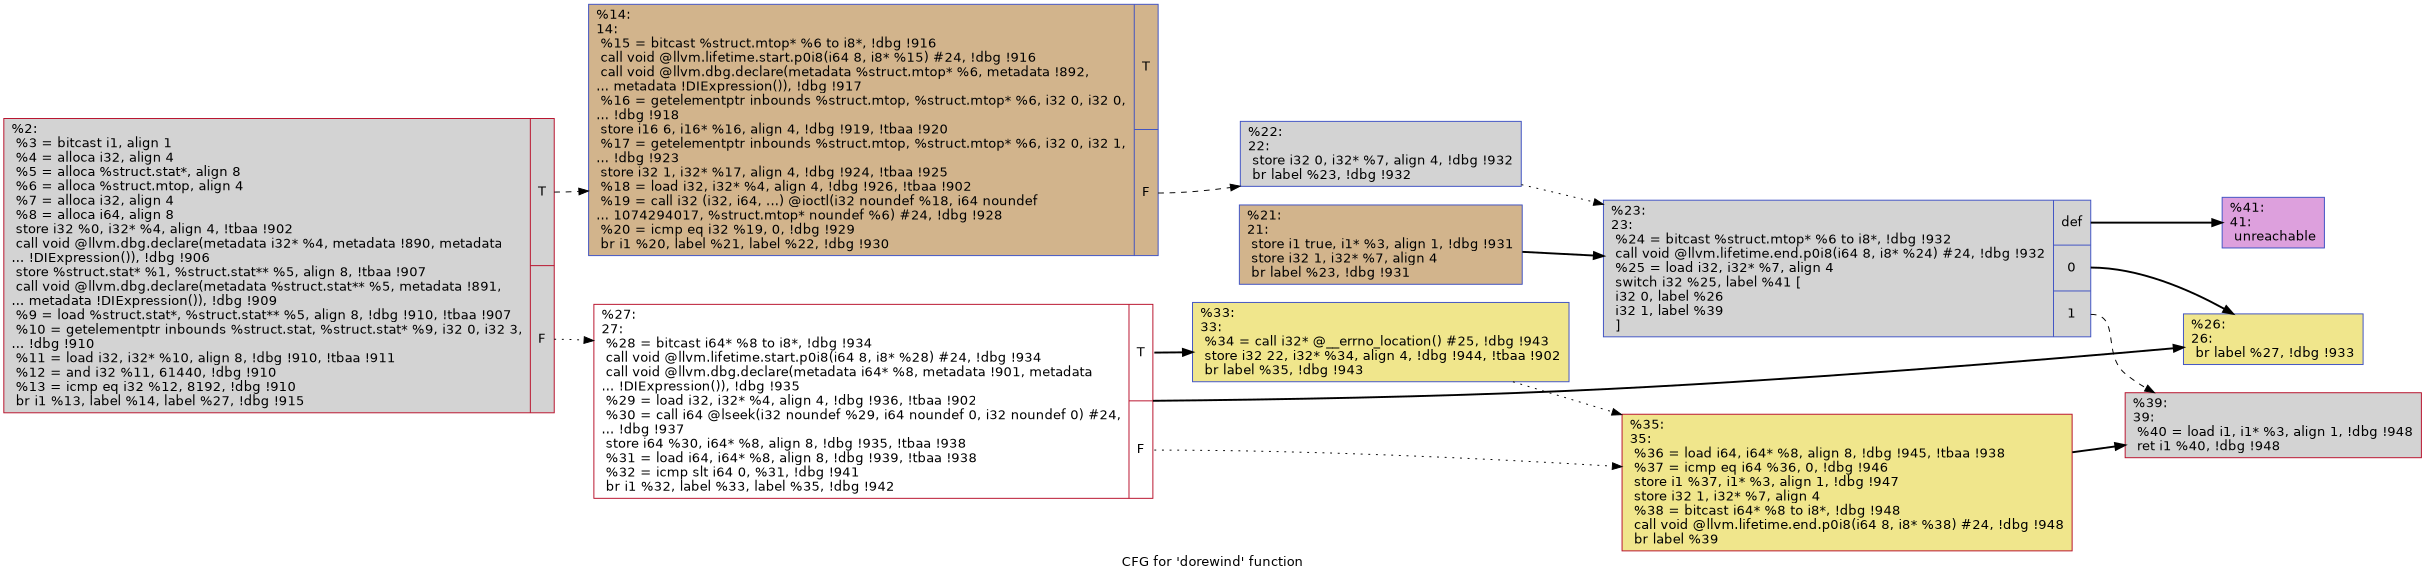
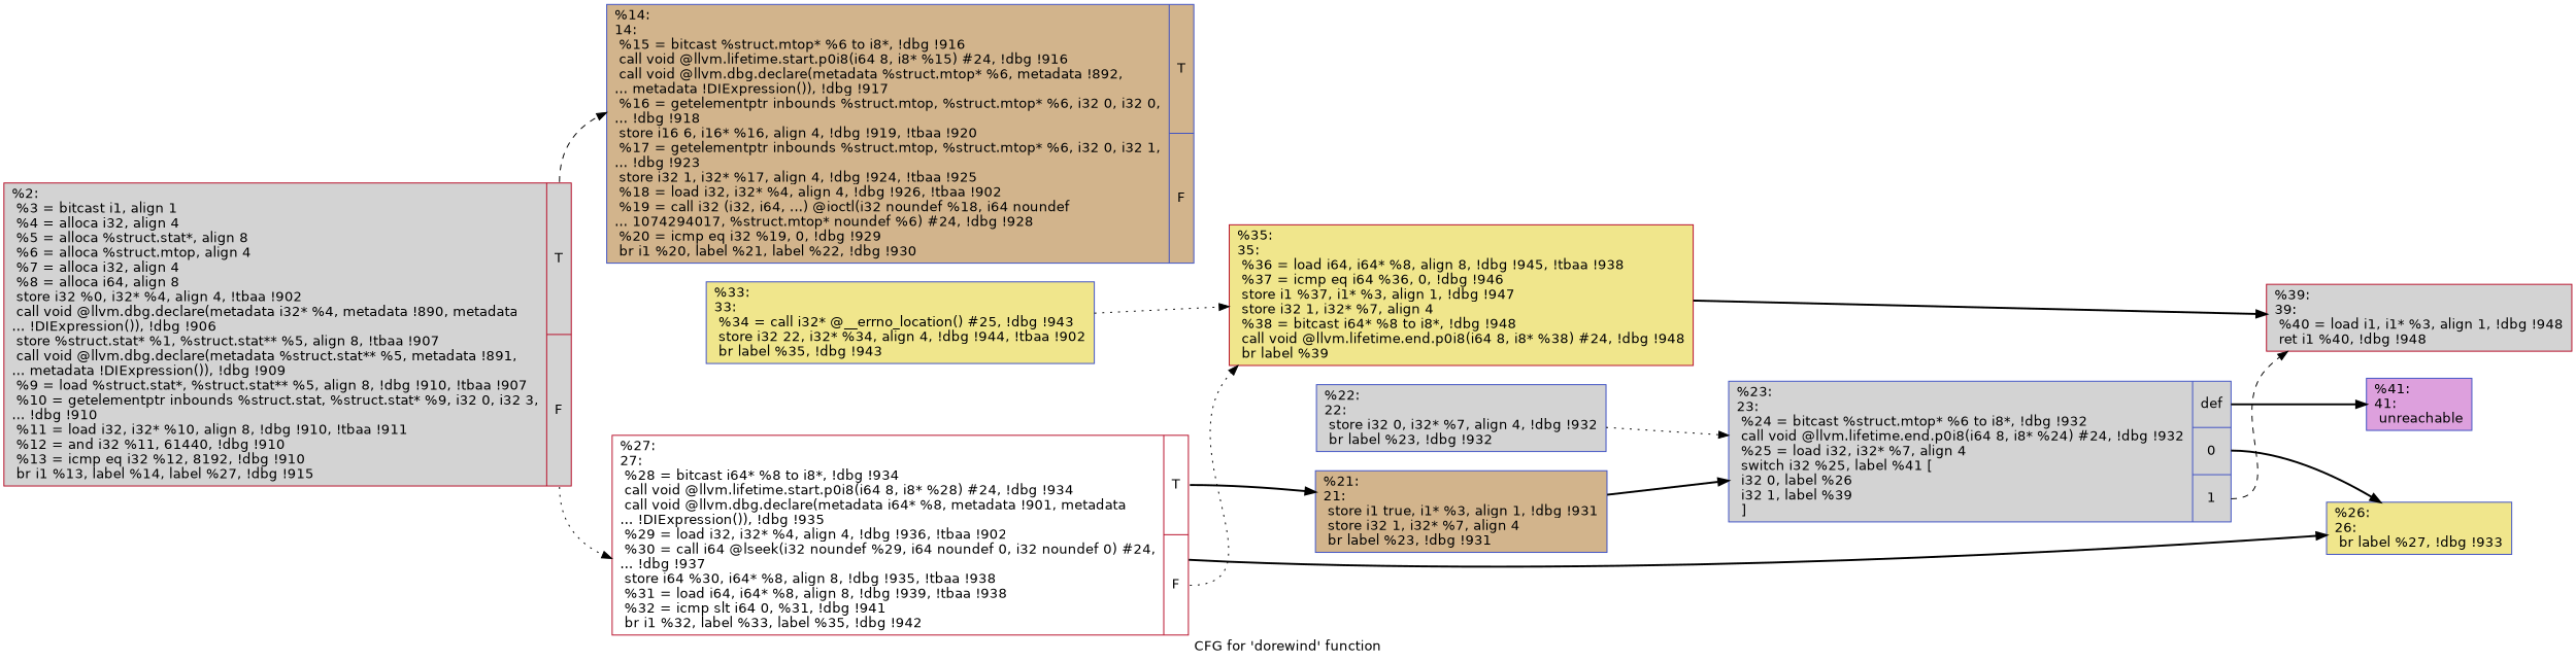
  digraph {
    fontname="DejaVu Sans"
    label="CFG for 'dorewind' function"
    rankdir=LR
    node [color="#3d50c3ff" fillcolor=lightgrey fontname="DejaVu Sans" shape=record style=filled]
    edge [fontname="DejaVu Sans" style=bold]
    n1 [color="#b70d28ff" label="{%2:\l  %3 = bitcast i1, align 1\l  %4 = alloca i32, align 4\l  %5 = alloca %struct.stat*, align 8\l  %6 = alloca %struct.mtop, align 4\l  %7 = alloca i32, align 4\l  %8 = alloca i64, align 8\l  store i32 %0, i32* %4, align 4, !tbaa !902\l  call void @llvm.dbg.declare(metadata i32* %4, metadata !890, metadata\l... !DIExpression()), !dbg !906\l  store %struct.stat* %1, %struct.stat** %5, align 8, !tbaa !907\l  call void @llvm.dbg.declare(metadata %struct.stat** %5, metadata !891,\l... metadata !DIExpression()), !dbg !909\l  %9 = load %struct.stat*, %struct.stat** %5, align 8, !dbg !910, !tbaa !907\l  %10 = getelementptr inbounds %struct.stat, %struct.stat* %9, i32 0, i32 3,\l... !dbg !910\l  %11 = load i32, i32* %10, align 8, !dbg !910, !tbaa !911\l  %12 = and i32 %11, 61440, !dbg !910\l  %13 = icmp eq i32 %12, 8192, !dbg !910\l  br i1 %13, label %14, label %27, !dbg !915\l|{<s0>T|<s1>F}}"]
    n2 [fillcolor=tan label="{%14:\l14:                                               \l  %15 = bitcast %struct.mtop* %6 to i8*, !dbg !916\l  call void @llvm.lifetime.start.p0i8(i64 8, i8* %15) #24, !dbg !916\l  call void @llvm.dbg.declare(metadata %struct.mtop* %6, metadata !892,\l... metadata !DIExpression()), !dbg !917\l  %16 = getelementptr inbounds %struct.mtop, %struct.mtop* %6, i32 0, i32 0,\l... !dbg !918\l  store i16 6, i16* %16, align 4, !dbg !919, !tbaa !920\l  %17 = getelementptr inbounds %struct.mtop, %struct.mtop* %6, i32 0, i32 1,\l... !dbg !923\l  store i32 1, i32* %17, align 4, !dbg !924, !tbaa !925\l  %18 = load i32, i32* %4, align 4, !dbg !926, !tbaa !902\l  %19 = call i32 (i32, i64, ...) @ioctl(i32 noundef %18, i64 noundef\l... 1074294017, %struct.mtop* noundef %6) #24, !dbg !928\l  %20 = icmp eq i32 %19, 0, !dbg !929\l  br i1 %20, label %21, label %22, !dbg !930\l|{<s0>T|<s1>F}}"]
    n3 [color="#b70d28ff" fillcolor=white label="{%27:\l27:                                               \l  %28 = bitcast i64* %8 to i8*, !dbg !934\l  call void @llvm.lifetime.start.p0i8(i64 8, i8* %28) #24, !dbg !934\l  call void @llvm.dbg.declare(metadata i64* %8, metadata !901, metadata\l... !DIExpression()), !dbg !935\l  %29 = load i32, i32* %4, align 4, !dbg !936, !tbaa !902\l  %30 = call i64 @lseek(i32 noundef %29, i64 noundef 0, i32 noundef 0) #24,\l... !dbg !937\l  store i64 %30, i64* %8, align 8, !dbg !935, !tbaa !938\l  %31 = load i64, i64* %8, align 8, !dbg !939, !tbaa !938\l  %32 = icmp slt i64 0, %31, !dbg !941\l  br i1 %32, label %33, label %35, !dbg !942\l|{<s0>T|<s1>F}}"]
    n4 [label="{%22:\l22:                                               \l  store i32 0, i32* %7, align 4, !dbg !932\l  br label %23, !dbg !932\l}"]
    n5 [fillcolor=khaki label="{%33:\l33:                                               \l  %34 = call i32* @__errno_location() #25, !dbg !943\l  store i32 22, i32* %34, align 4, !dbg !944, !tbaa !902\l  br label %35, !dbg !943\l}"]
    n6 [color="#b70d28ff" fillcolor=khaki label="{%35:\l35:                                               \l  %36 = load i64, i64* %8, align 8, !dbg !945, !tbaa !938\l  %37 = icmp eq i64 %36, 0, !dbg !946\l  store i1 %37, i1* %3, align 1, !dbg !947\l  store i32 1, i32* %7, align 4\l  %38 = bitcast i64* %8 to i8*, !dbg !948\l  call void @llvm.lifetime.end.p0i8(i64 8, i8* %38) #24, !dbg !948\l  br label %39\l}"]
    n7 [fillcolor=khaki label="{%26:\l26:                                               \l  br label %27, !dbg !933\l}"]
    n8 [fillcolor=tan label="{%21:\l21:                                               \l  store i1 true, i1* %3, align 1, !dbg !931\l  store i32 1, i32* %7, align 4\l  br label %23, !dbg !931\l}"]
    n9 [label="{%23:\l23:                                               \l  %24 = bitcast %struct.mtop* %6 to i8*, !dbg !932\l  call void @llvm.lifetime.end.p0i8(i64 8, i8* %24) #24, !dbg !932\l  %25 = load i32, i32* %7, align 4\l  switch i32 %25, label %41 [\l    i32 0, label %26\l    i32 1, label %39\l  ]\l|{<s0>def|<s1>0|<s2>1}}"]
    n10 [color="#b70d28ff" label="{%39:\l39:                                               \l  %40 = load i1, i1* %3, align 1, !dbg !948\l  ret i1 %40, !dbg !948\l}"]
    n11 [fillcolor=plum label="{%41:\l41:                                               \l  unreachable\l}"]
    n1 -> n2 [style=dashed tailport=s0]
    n1 -> n3 [style=dotted tailport=s1]
-   n2 -> n4 [style=dashed tailport=s1]
-   n3 -> n5 [tailport=s0]
+   n3 -> n8 [tailport=s0]
    n3 -> n6 [style=dotted tailport=s1]
    n3 -> n7
    n4 -> n9 [style=dotted]
    n5 -> n6 [style=dotted]
    n6 -> n10
    n8 -> n9
    n9 -> n7 [tailport=s1]
    n9 -> n10 [style=dashed tailport=s2]
    n9 -> n11 [tailport=s0]
  }
